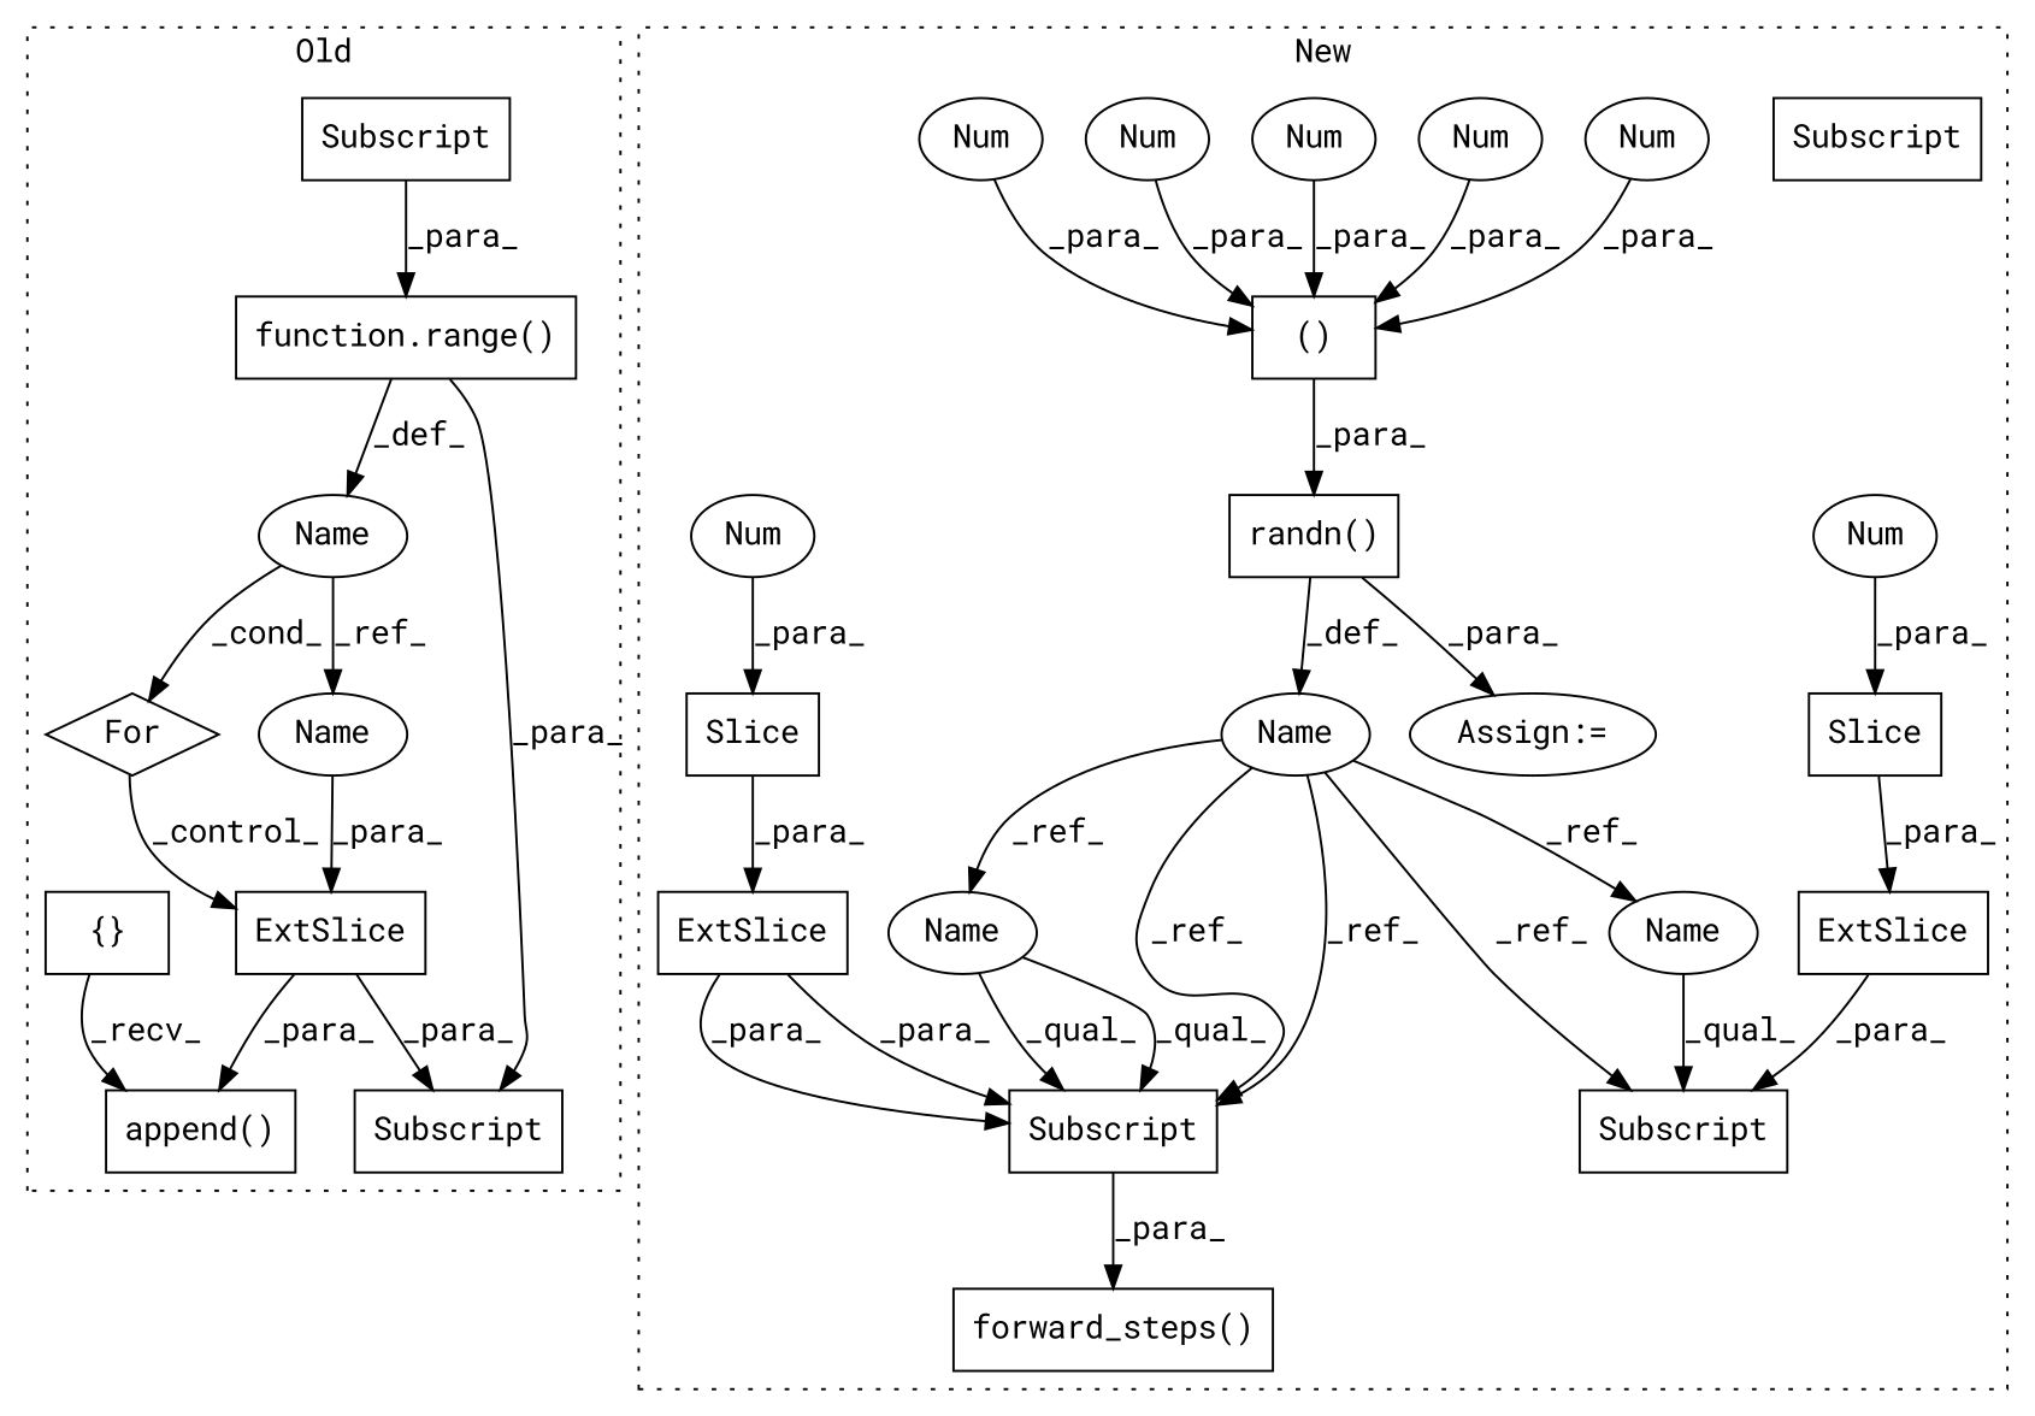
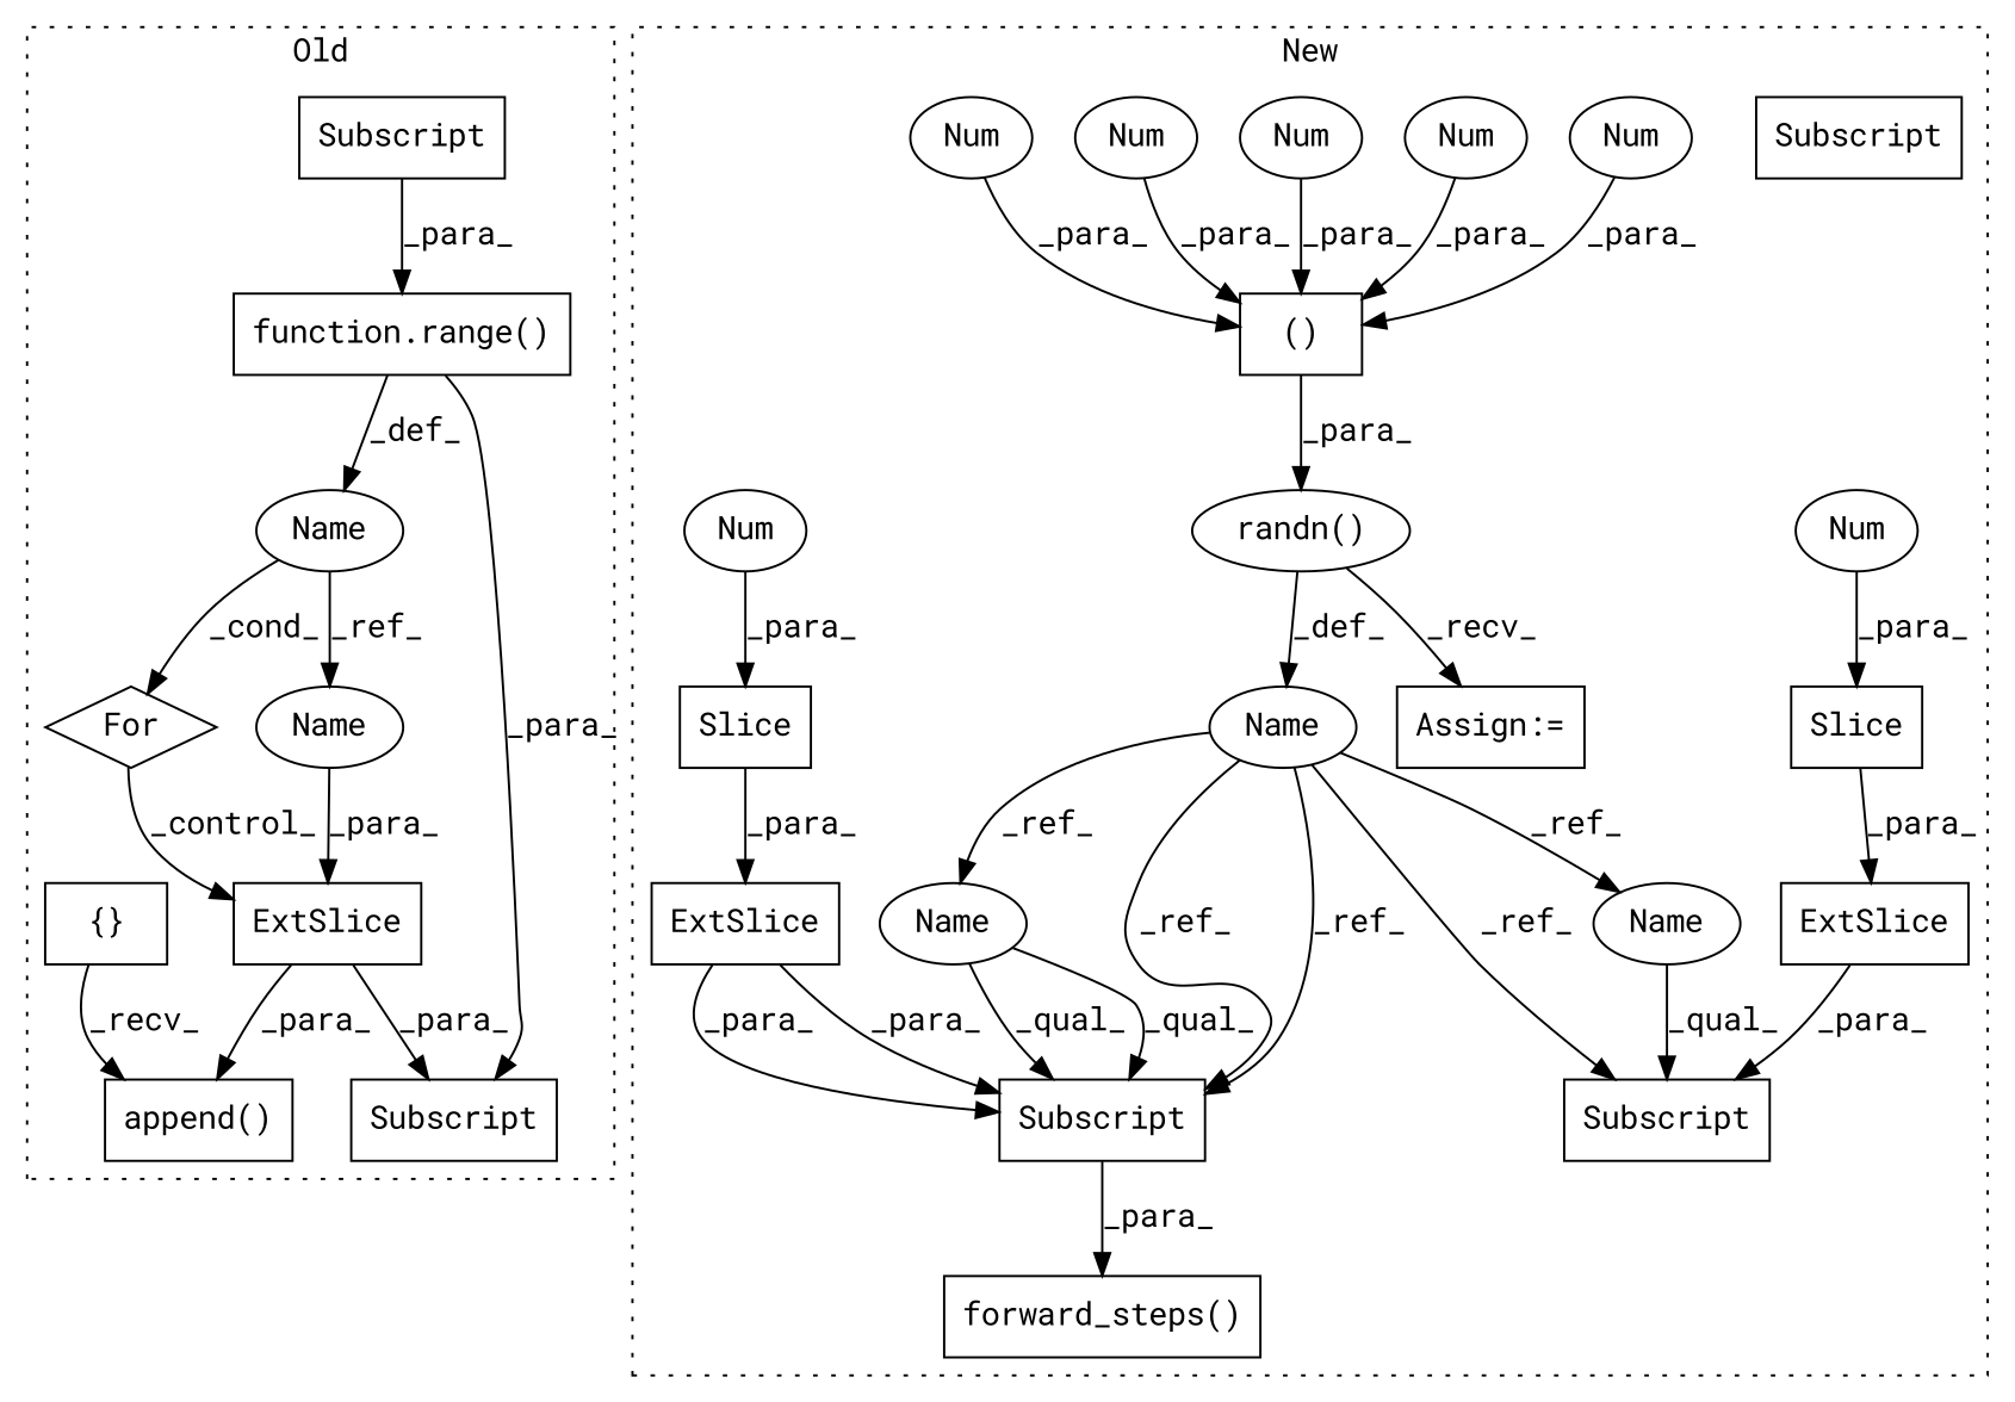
  digraph {
    fontname="Roboto Mono"
    node [a=76 fontname="Roboto Mono" l=1 s="8708,0" shape=box]
    edge [fontname="Roboto Mono"]
    n1 [a=59 l="2,1" label="{}" s="16946,16946"]
    n2 [a=75 l="15,1" label="append()" s="17154,17207"]
    n3 [a=75 l="6,1" label="function.range()" s="17116,17143"]
    n4 [a=87 label=Name s=17111 shape=ellipse]
    n5 [a=85 l=12 label=ExtSlice s=17185]
    n6 [a=63 l="21,0" label=Subscript s="17122,0"]
    n7 [a=107 l="4,10" label=For s="17107,17144" shape=diamond]
    n8 [a=63 l="21,0" label=Subscript s="17185,0"]
    n9 [a=87 label=Name s=17204 shape=ellipse]
    n10 [a=75 l="22,15" label="forward_steps()" s="8686,8725"]
-   n11 [a=68 l=3 label="Assign:=" s=8683 shape=ellipse]
+   n11 [a=68 l=3 label="Assign:=" s=8683]
    n12 [a=63 l="17,0" label=Subscript]
    n13 [a=54 l=12 label="()" s=7209]
    n14 [label=Num s=7214 shape=ellipse]
    n15 [label=Num s=7220 shape=ellipse]
    n16 [label=Num s=7211 shape=ellipse]
    n17 [label=Num s=7217 shape=ellipse]
    n18 [label=Num s=7208 shape=ellipse]
-   n19 [a=75 l="12,1" label="randn()" s="7195,7222"]
+   n19 [a=75 l="12,1" label="randn()" s="7195,7222" shape=ellipse]
    n20 [a=85 l=6 label=ExtSlice s=8708]
    n21 [a=80 l=2 label=Slice s=8721]
    n22 [l=2 label=Num s=8721 shape=ellipse]
    n23 [a=87 l=6 label=Name s=7186 shape=ellipse]
    n24 [a=63 l="17,0" label=Subscript s="8581,0"]
    n25 [a=85 l=6 label=ExtSlice s=8581]
    n26 [a=80 label=Slice s=8594]
    n27 [l=2 label=Num s=8595 shape=ellipse]
    n28 [a=87 l=6 label=Name s=8581 shape=ellipse]
    n29 [a=87 l=6 label=Name s=8708 shape=ellipse]
    n30 [a=63 l="17,0" label=Subscript]
    subgraph cluster_1 {
      label=Old
      style=dotted
      n1
      n2
      n3
      n4
      n5
      n6
      n7
      n8
      n9
    }
    subgraph cluster_2 {
      label=New
      style=dotted
      n10
      n11
      n12
      n13
      n14
      n15
      n16
      n17
      n18
      n19
      n20
      n21
      n22
      n23
      n24
      n25
      n26
      n27
      n28
      n29
      n30
    }
    n1 -> n2 [label=_recv_]
    n3 -> n4 [label=_def_]
    n3 -> n8 [label=_para_]
    n4 -> n7 [label=_cond_]
    n4 -> n9 [label=_ref_]
    n5 -> n2 [label=_para_]
    n5 -> n8 [label=_para_]
    n6 -> n3 [label=_para_]
    n7 -> n5 [label=_control_]
    n9 -> n5 [label=_para_]
    n13 -> n19 [label=_para_]
    n14 -> n13 [label=_para_]
    n15 -> n13 [label=_para_]
    n16 -> n13 [label=_para_]
    n17 -> n13 [label=_para_]
    n18 -> n13 [label=_para_]
-   n19 -> n11 [label=_para_]
+   n19 -> n11 [label=_recv_]
    n19 -> n23 [label=_def_]
    n20 -> n30 [label=_para_]
    n20 -> n30 [label=_para_]
    n21 -> n20 [label=_para_]
    n22 -> n21 [label=_para_]
    n23 -> n24 [label=_ref_]
    n23 -> n28 [label=_ref_]
    n23 -> n29 [label=_ref_]
    n23 -> n30 [label=_ref_]
    n23 -> n30 [label=_ref_]
    n25 -> n24 [label=_para_]
    n26 -> n25 [label=_para_]
    n27 -> n26 [label=_para_]
    n28 -> n24 [label=_qual_]
    n29 -> n30 [label=_qual_]
    n29 -> n30 [label=_qual_]
    n30 -> n10 [label=_para_]
  }
